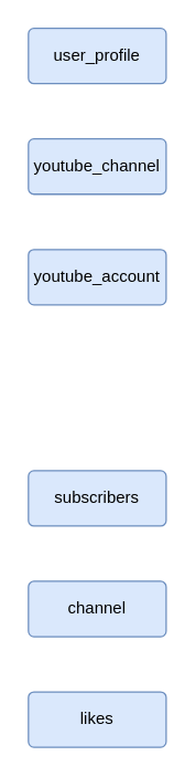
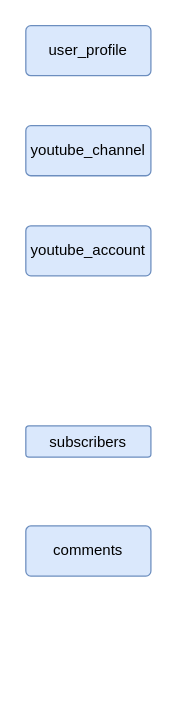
  <mxCell id="0" />
  <mxCell id="1" parent="0" />
  <mxCell id="2" value="user_profile" style="rounded=1;arcSize=10;whiteSpace=wrap;html=1;align=center;fillColor=#dae8fc;strokeColor=#6c8ebf;" parent="1" vertex="1"><mxGeometry x="20" y="20" width="100" height="40" as="geometry" /></mxCell>
  <mxCell id="3" value="youtube_account" style="rounded=1;arcSize=10;whiteSpace=wrap;html=1;align=center;fillColor=#dae8fc;strokeColor=#6c8ebf;" parent="1" vertex="1"><mxGeometry x="20" y="180" width="100" height="40" as="geometry" /></mxCell>
  <mxCell id="4" value="youtube_channel" style="rounded=1;arcSize=10;whiteSpace=wrap;html=1;align=center;fillColor=#dae8fc;strokeColor=#6c8ebf;" parent="1" vertex="1"><mxGeometry x="20" y="100" width="100" height="40" as="geometry" /></mxCell>
- <mxCell id="5" value="likes" style="rounded=1;arcSize=10;whiteSpace=wrap;html=1;align=center;fillColor=#dae8fc;strokeColor=#6c8ebf;" parent="1" vertex="1"><mxGeometry x="20" y="500" width="100" height="40" as="geometry" /></mxCell>
- <mxCell id="6" value="channel" style="rounded=1;arcSize=10;whiteSpace=wrap;html=1;align=center;fillColor=#dae8fc;strokeColor=#6c8ebf;" parent="1" vertex="1"><mxGeometry x="20" y="420" width="100" height="40" as="geometry" /></mxCell>
- <mxCell id="7" value="subscribers" style="rounded=1;arcSize=10;whiteSpace=wrap;html=1;align=center;fillColor=#dae8fc;strokeColor=#6c8ebf;" parent="1" vertex="1"><mxGeometry x="20" y="340" width="100" height="40" as="geometry" /></mxCell>
+ <mxCell id="6" value="comments" style="rounded=1;arcSize=10;whiteSpace=wrap;html=1;align=center;fillColor=#dae8fc;strokeColor=#6c8ebf;" parent="1" vertex="1"><mxGeometry x="20" y="420" width="100" height="40" as="geometry" /></mxCell>
+ <mxCell id="7" value="subscribers" style="rounded=1;arcSize=10;whiteSpace=wrap;html=1;align=center;fillColor=#dae8fc;strokeColor=#6c8ebf;" parent="1" vertex="1"><mxGeometry x="20" y="340" width="100" height="25" as="geometry" /></mxCell>
